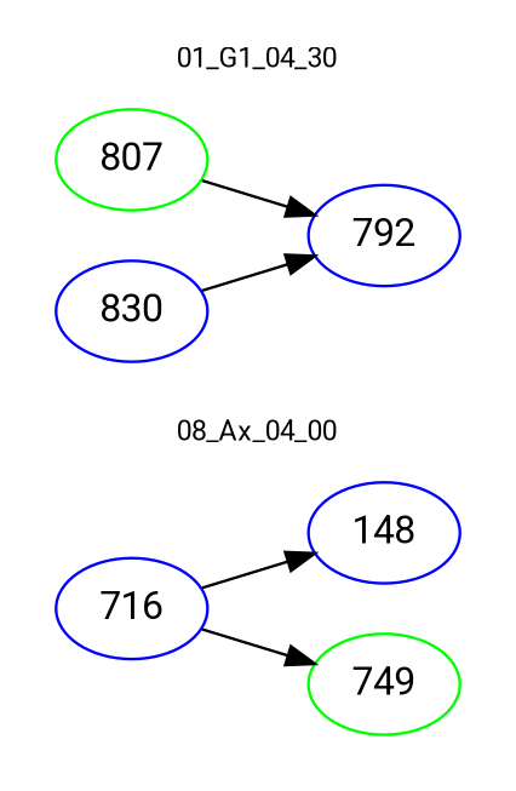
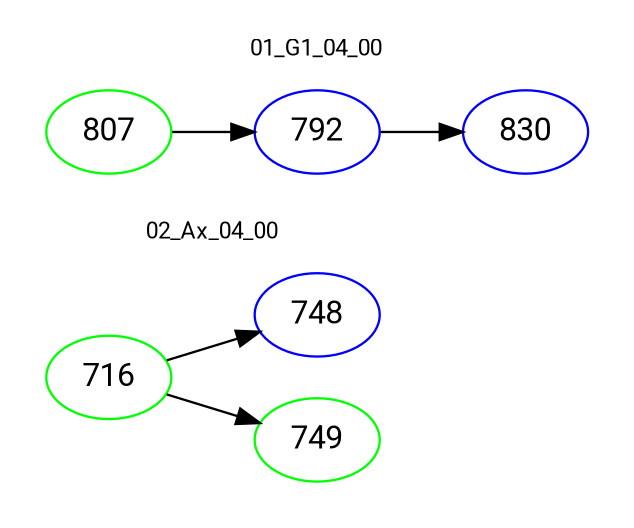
  digraph {
    fontname=Roboto
    rankdir=LR
    node [color=blue fontname=Roboto]
    edge [color=black fontname=Roboto]
    n1 [color=green label=749]
-   n2 [label=716]
-   n3 [label=148]
+   n2 [color=green label=716]
+   n3 [label=748]
    n4 [color=green label=807]
    n5 [label=792]
    n6 [label=830]
    subgraph cluster_1 {
      color=white
      fontsize=10
-     label="08_Ax_04_00"
+     label="02_Ax_04_00"
      n1
      n2
      n3
    }
    subgraph cluster_2 {
      color=white
      fontsize=10
-     label="01_G1_04_30"
+     label="01_G1_04_00"
      n4
      n5
      n6
    }
    n2 -> n1
    n2 -> n3
    n4 -> n5
-   n6 -> n5
+   n5 -> n6
  }
